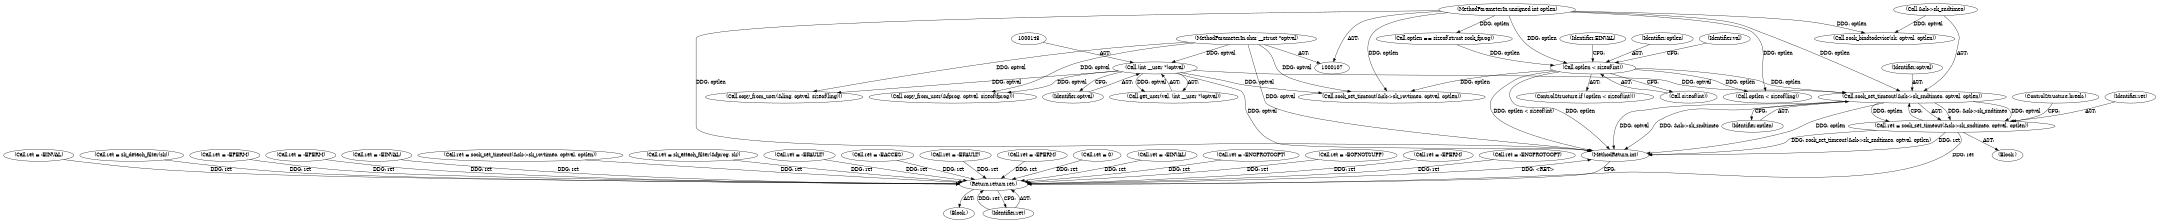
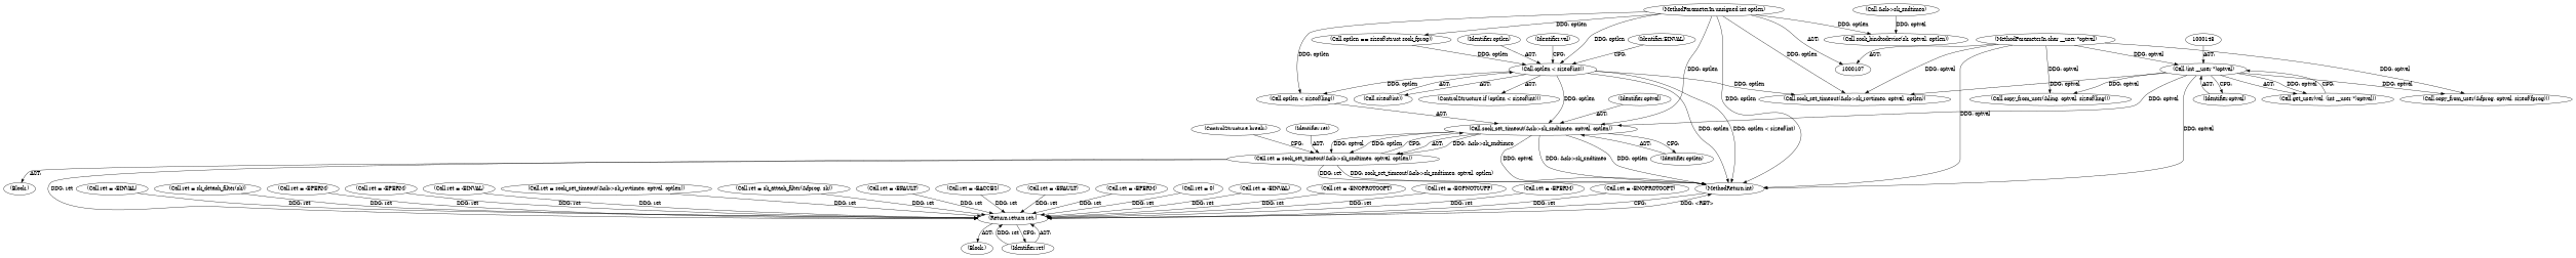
  digraph {
    n1 [label="(Call,sock_set_timeout(&sk->sk_sndtimeo, optval, optlen))"]
    n2 [label="(Call,ret = sock_set_timeout(&sk->sk_sndtimeo, optval, optlen))"]
    n3 [label="(Identifier,optlen)"]
    n4 [label="(MethodReturn,int)"]
    n5 [label="(Return,return ret;)"]
    n6 [label="(Block,)"]
    n7 [label="(Call,(int __user *)optval)"]
    n8 [label="(Identifier,optval)"]
    n9 [label="(Call,copy_from_user(&ling, optval, sizeof(ling)))"]
    n10 [label="(Call,copy_from_user(&fprog, optval, sizeof(fprog)))"]
    n11 [label="(Call,sock_set_timeout(&sk->sk_rcvtimeo, optval, optlen))"]
    n12 [label="(Call,get_user(val, (int __user *)optval))"]
-   n13 [label="(MethodParameterIn,char __struct *optval)"]
+   n13 [label="(MethodParameterIn,char __user *optval)"]
    1000107
    n15 [label="(Call,sock_bindtodevice(sk, optval, optlen))"]
    n16 [label="(Call,optlen < sizeof(int))"]
    n17 [label="(Call,sizeof(int))"]
    n18 [label="(Call,optlen < sizeof(ling))"]
    n19 [label="(ControlStructure,if (optlen < sizeof(int)))"]
    n20 [label="(Call,optlen == sizeof(struct sock_fprog))"]
    n21 [label="(MethodParameterIn,unsigned int optlen)"]
    n22 [label="(Block,)"]
    n23 [label="(Identifier,ret)"]
    n24 [label="(Call,ret = -EINVAL)"]
    n25 [label="(Call,ret = sk_detach_filter(sk))"]
    n26 [label="(Identifier,ret)"]
    n27 [label="(Call,ret = -EPERM)"]
    n28 [label="(Call,ret = -EPERM)"]
    n29 [label="(Call,ret = -EINVAL)"]
    n30 [label="(Call,ret = sock_set_timeout(&sk->sk_rcvtimeo, optval, optlen))"]
    n31 [label="(Call,ret = sk_attach_filter(&fprog, sk))"]
    n32 [label="(Call,ret = -EFAULT)"]
    n33 [label="(Identifier,EINVAL)"]
    n34 [label="(Call,ret = -EACCES)"]
    n35 [label="(Call,ret = -EFAULT)"]
    n36 [label="(Call,ret = -EPERM)"]
    n37 [label="(Call,ret = 0)"]
    n38 [label="(Call,ret = -EINVAL)"]
    n39 [label="(Call,ret = -ENOPROTOOPT)"]
    n40 [label="(Call,&sk->sk_sndtimeo)"]
    n41 [label="(Identifier,optval)"]
    n42 [label="(Call,ret = -EOPNOTSUPP)"]
    n43 [label="(Identifier,optlen)"]
    n44 [label="(Call,ret = -EPERM)"]
    n45 [label="(Identifier,val)"]
    n46 [label="(Call,ret = -ENOPROTOOPT)"]
    n47 [label="(ControlStructure,break;)"]
    1000148
    n1 -> n2 [label="AST: "]
    n1 -> n2 [label="DDG: &sk->sk_sndtimeo"]
    n1 -> n2 [label="DDG: optval"]
    n1 -> n2 [label="DDG: optlen"]
    n1 -> n3 [label="CFG: "]
    n1 -> n4 [label="DDG: optval"]
    n1 -> n4 [label="DDG: &sk->sk_sndtimeo"]
    n1 -> n4 [label="DDG: optlen"]
    n2 -> n1 [label="CFG: "]
    n2 -> n4 [label="DDG: sock_set_timeout(&sk->sk_sndtimeo, optval, optlen)"]
    n2 -> n4 [label="DDG: ret"]
    n2 -> n5 [label="DDG: ret"]
    n2 -> n6 [label="AST: "]
    n3 -> n1 [label="AST: "]
    n4 -> n5 [label="CFG: "]
    n5 -> n4 [label="DDG: <RET>"]
    n5 -> n22 [label="AST: "]
    n5 -> n23 [label="CFG: "]
    n7 -> n1 [label="DDG: optval"]
    n7 -> n4 [label="DDG: optval"]
    n7 -> n8 [label="CFG: "]
    n7 -> n9 [label="DDG: optval"]
    n7 -> n10 [label="DDG: optval"]
    n7 -> n11 [label="DDG: optval"]
    n7 -> n12 [label="AST: "]
    n7 -> n12 [label="DDG: optval"]
    n8 -> n7 [label="AST: "]
-   n12 -> n7 [label="AST: "]
+   n12 -> n7 [label="CFG: "]
    n13 -> n4 [label="DDG: optval"]
    n13 -> n7 [label="DDG: optval"]
    n13 -> n9 [label="DDG: optval"]
    n13 -> n10 [label="DDG: optval"]
    n13 -> n11 [label="DDG: optval"]
    n13 -> 1000107 [label="AST: "]
    n16 -> n1 [label="DDG: optlen"]
    n16 -> n4 [label="DDG: optlen"]
    n16 -> n4 [label="DDG: optlen < sizeof(int)"]
    n16 -> n11 [label="DDG: optlen"]
-   n16 -> n17 [label="CFG: "]
+   n16 -> n17 [label="AST: "]
    n16 -> n18 [label="DDG: optlen"]
    n16 -> n19 [label="AST: "]
    n17 -> n16 [label="AST: "]
    n20 -> n16 [label="DDG: optlen"]
    n21 -> n1 [label="DDG: optlen"]
    n21 -> n4 [label="DDG: optlen"]
    n21 -> n11 [label="DDG: optlen"]
    n21 -> 1000107 [label="AST: "]
    n21 -> n15 [label="DDG: optlen"]
    n21 -> n16 [label="DDG: optlen"]
    n21 -> n18 [label="DDG: optlen"]
    n21 -> n20 [label="DDG: optlen"]
    n23 -> n5 [label="AST: "]
    n23 -> n5 [label="DDG: ret"]
    n24 -> n5 [label="DDG: ret"]
    n25 -> n5 [label="DDG: ret"]
    n26 -> n2 [label="AST: "]
    n27 -> n5 [label="DDG: ret"]
    n28 -> n5 [label="DDG: ret"]
    n29 -> n5 [label="DDG: ret"]
    n30 -> n5 [label="DDG: ret"]
    n31 -> n5 [label="DDG: ret"]
    n32 -> n5 [label="DDG: ret"]
    n33 -> n16 [label="CFG: "]
    n34 -> n5 [label="DDG: ret"]
    n35 -> n5 [label="DDG: ret"]
    n36 -> n5 [label="DDG: ret"]
    n37 -> n5 [label="DDG: ret"]
    n38 -> n5 [label="DDG: ret"]
    n39 -> n5 [label="DDG: ret"]
-   n40 -> n1 [label="AST: "]
+   n18 -> n1 [label="AST: "]
    n40 -> n15 [label="DDG: optval"]
    n41 -> n1 [label="AST: "]
    n42 -> n5 [label="DDG: ret"]
    n43 -> n16 [label="AST: "]
    n44 -> n5 [label="DDG: ret"]
    n45 -> n16 [label="CFG: "]
    n46 -> n5 [label="DDG: ret"]
    n47 -> n2 [label="CFG: "]
    1000148 -> n7 [label="AST: "]
  }
